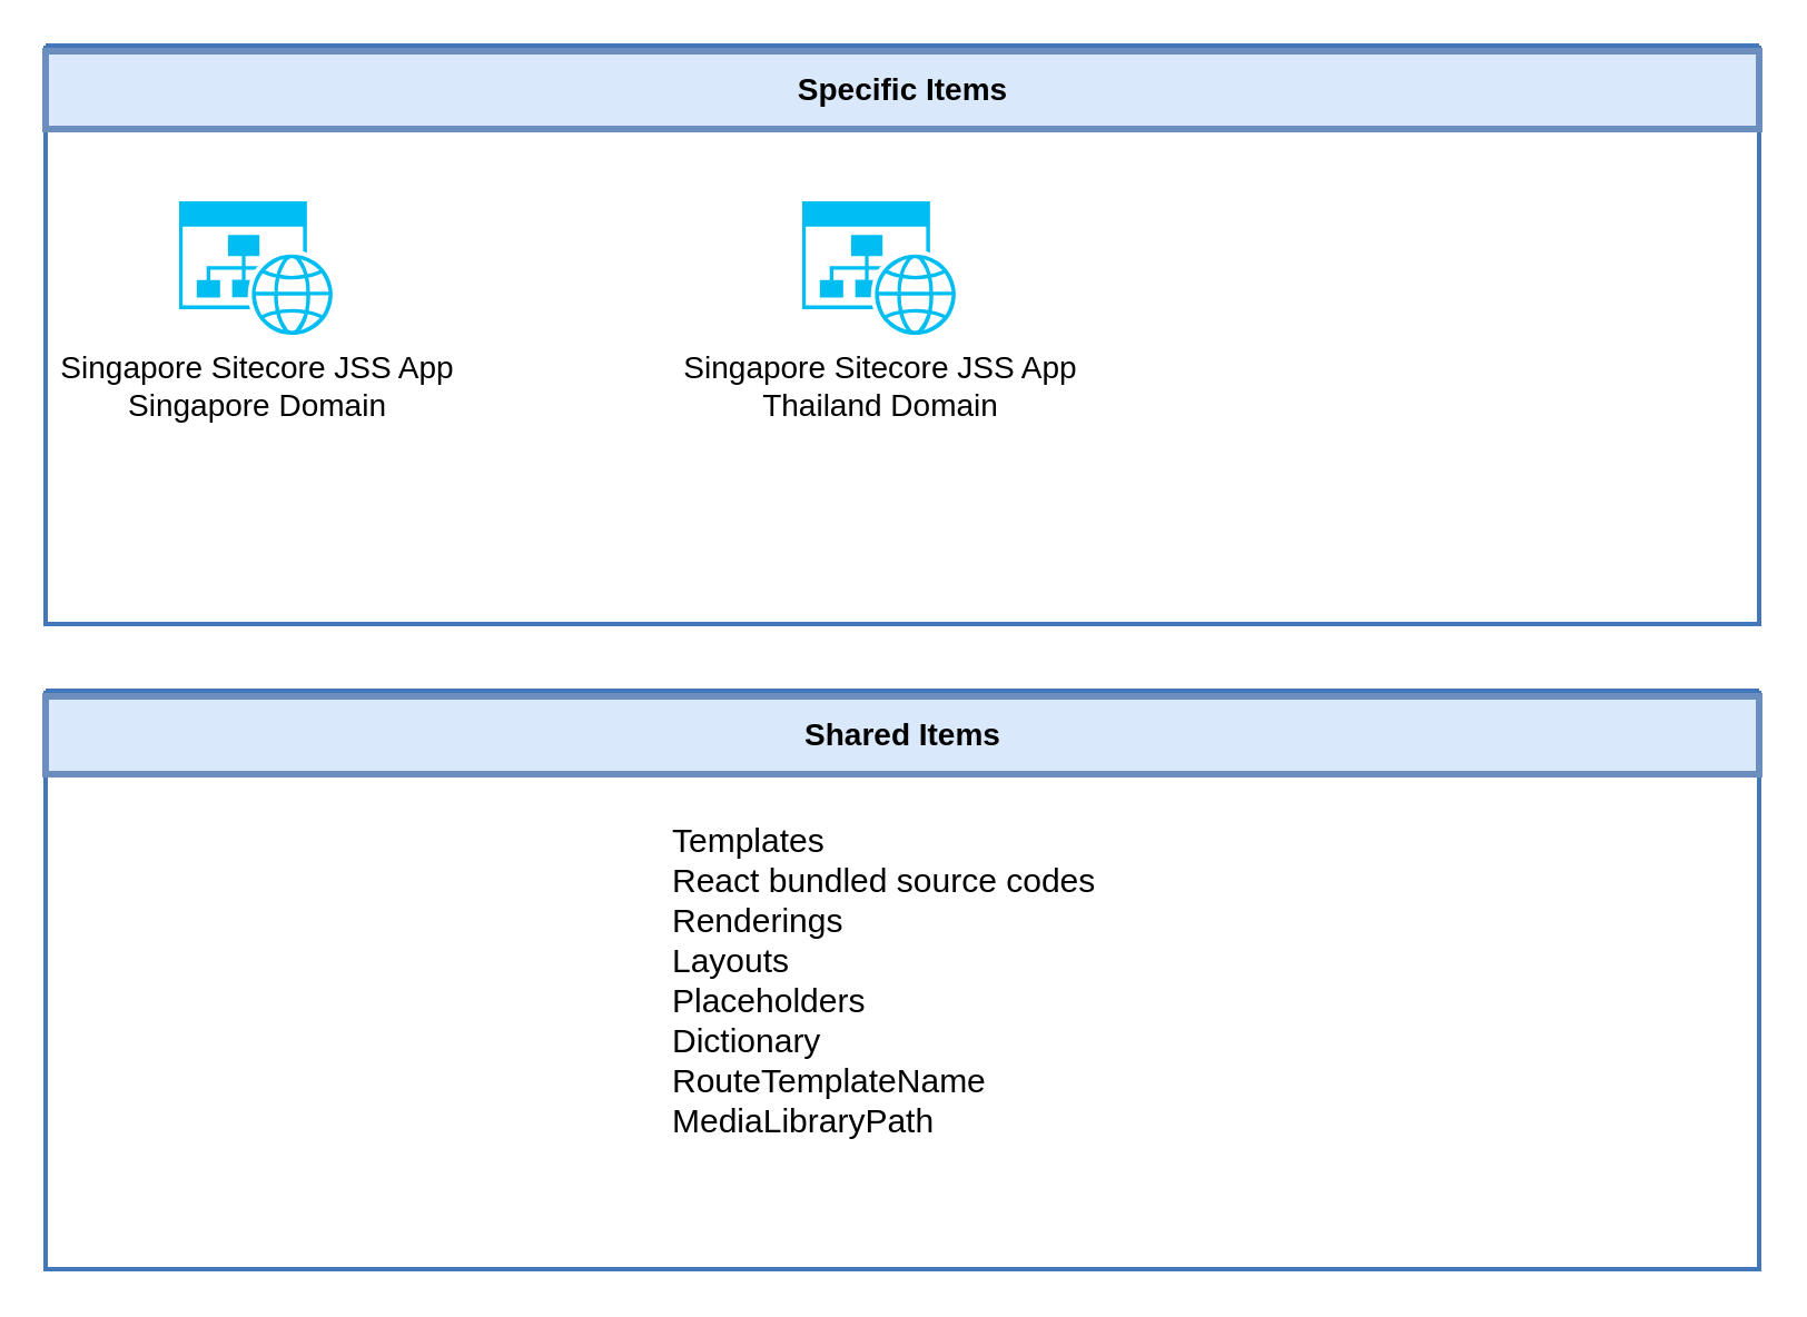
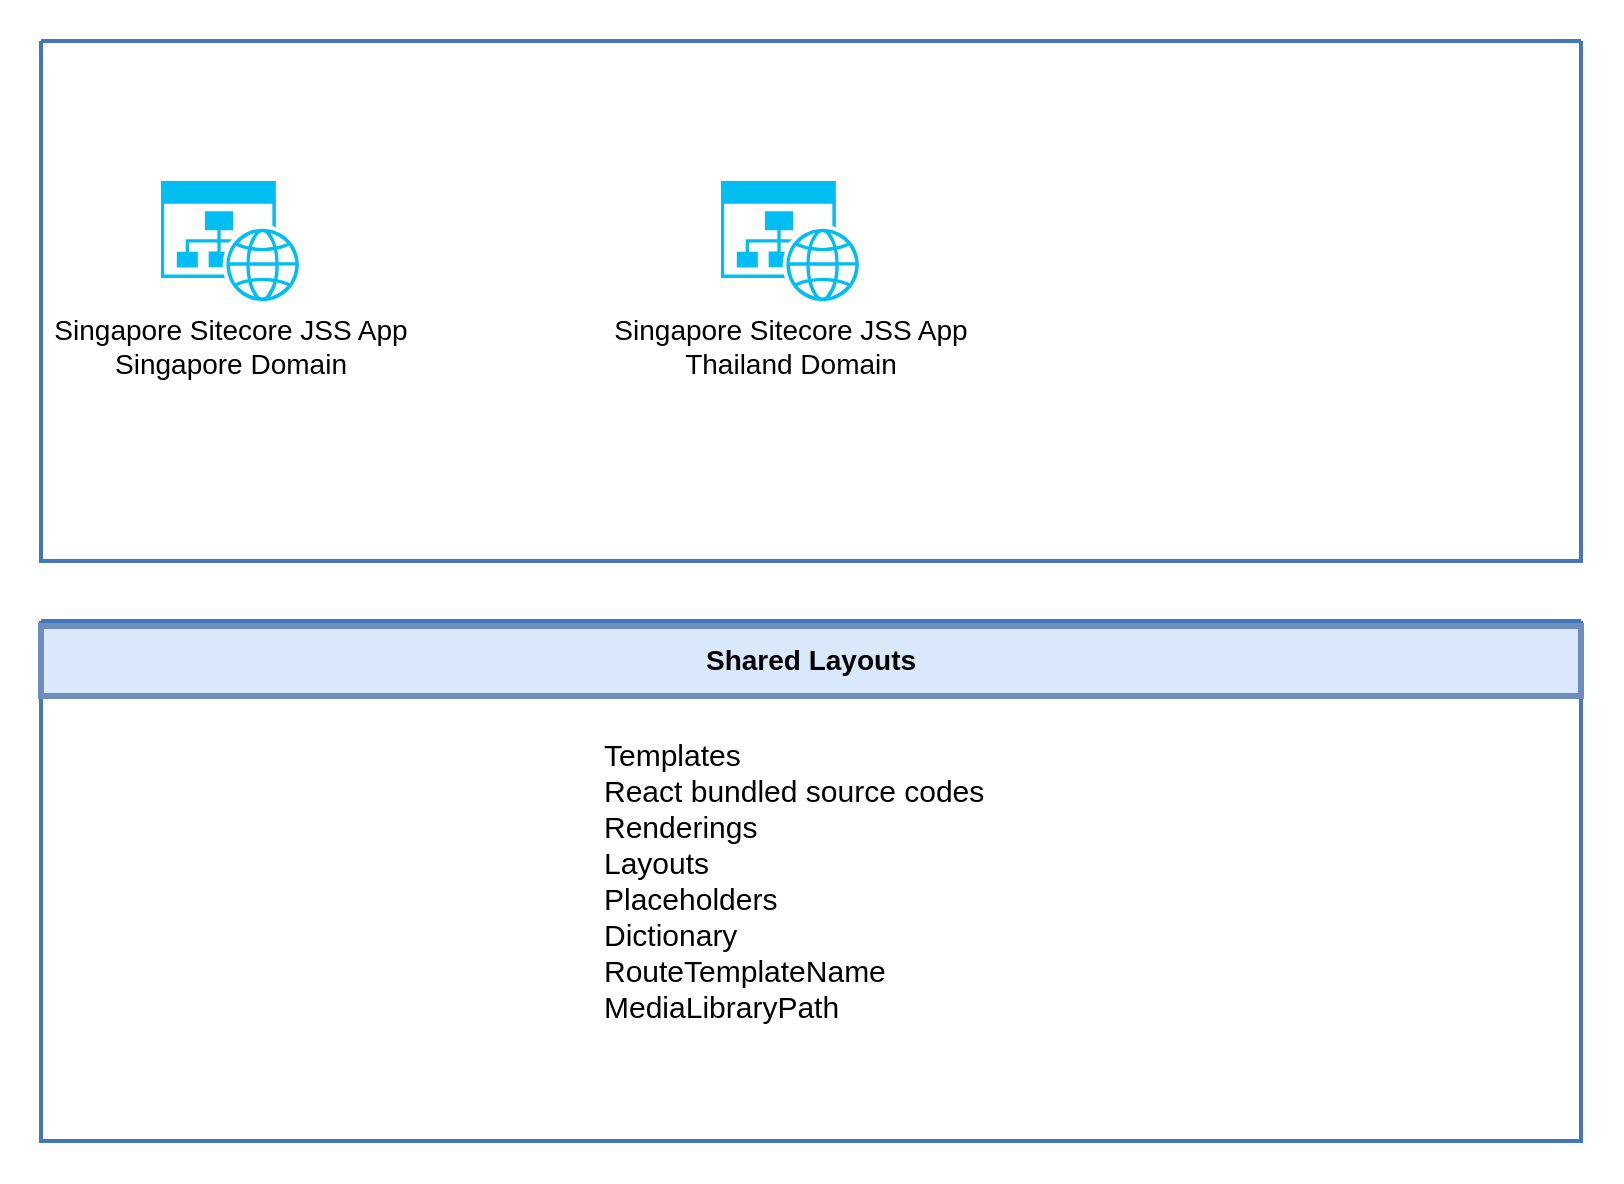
  <mxCell id="0" />
  <mxCell id="1" parent="0" />
  <mxCell id="2" value="" style="swimlane;shadow=0;labelBackgroundColor=#007FFF;strokeColor=#4277BB;fillColor=none;gradientColor=none;fontColor=#000000;align=right;collapsible=0;startSize=0;strokeWidth=2;swimlaneFillColor=none;" parent="1" vertex="1"><mxGeometry x="20" y="310" width="770" height="260" as="geometry" /></mxCell>
- <mxCell id="3" value="&lt;font style=&quot;font-size: 14px&quot;&gt;Shared Items&lt;/font&gt;" style="text;html=1;align=center;verticalAlign=middle;shadow=0;dashed=0;strokeColor=#6c8ebf;fillColor=#dae8fc;labelBackgroundColor=none;fontStyle=1;fontSize=12;spacingLeft=0;strokeWidth=3;" parent="2" vertex="1"><mxGeometry y="2.5" width="770" height="35" as="geometry" /></mxCell>
+ <mxCell id="3" value="&lt;font style=&quot;font-size: 14px&quot;&gt;Shared Layouts&lt;/font&gt;" style="text;html=1;align=center;verticalAlign=middle;shadow=0;dashed=0;strokeColor=#6c8ebf;fillColor=#dae8fc;labelBackgroundColor=none;fontStyle=1;fontSize=12;spacingLeft=0;strokeWidth=3;" parent="2" vertex="1"><mxGeometry y="2.5" width="770" height="35" as="geometry" /></mxCell>
  <mxCell id="4" value="&lt;font style=&quot;font-size: 15px&quot;&gt;Templates&lt;br&gt;React bundled source codes&lt;br&gt;&lt;/font&gt;&lt;div style=&quot;font-size: 15px&quot;&gt;Renderings&lt;/div&gt;&lt;div style=&quot;font-size: 15px&quot;&gt;Layouts&lt;/div&gt;&lt;div style=&quot;font-size: 15px&quot;&gt;Placeholders&lt;/div&gt;&lt;div style=&quot;font-size: 15px&quot;&gt;Dictionary&lt;/div&gt;&lt;div style=&quot;font-size: 15px&quot;&gt;RouteTemplateName&lt;/div&gt;&lt;div style=&quot;font-size: 15px&quot;&gt;MediaLibraryPath&lt;/div&gt;" style="text;html=1;align=left;verticalAlign=middle;resizable=0;points=[];autosize=1;" parent="2" vertex="1"><mxGeometry x="280" y="70" width="210" height="120" as="geometry" /></mxCell>
  <mxCell id="5" value="" style="swimlane;shadow=0;labelBackgroundColor=#007FFF;strokeColor=#4277BB;fillColor=none;gradientColor=none;fontColor=#000000;align=right;collapsible=0;startSize=0;strokeWidth=2;swimlaneFillColor=none;" parent="1" vertex="1"><mxGeometry x="20" y="20" width="770" height="260" as="geometry" /></mxCell>
- <mxCell id="6" value="&lt;font style=&quot;font-size: 14px&quot;&gt;Specific Items&lt;/font&gt;" style="text;html=1;align=center;verticalAlign=middle;shadow=0;dashed=0;strokeColor=#6c8ebf;fillColor=#dae8fc;labelBackgroundColor=none;fontStyle=1;fontSize=12;spacingLeft=0;strokeWidth=3;" parent="5" vertex="1"><mxGeometry y="2.5" width="770" height="35" as="geometry" /></mxCell>
  <mxCell id="7" value="&lt;span style=&quot;font-size: 14px ; background-color: rgb(255 , 255 , 255)&quot;&gt;Singapore Sitecore JSS App&lt;br&gt;Singapore Domain&lt;br&gt;&lt;/span&gt;" style="verticalLabelPosition=bottom;html=1;verticalAlign=top;align=center;strokeColor=none;fillColor=#00BEF2;shape=mxgraph.azure.website_generic;pointerEvents=1;" parent="5" vertex="1"><mxGeometry x="60" y="70" width="70" height="60" as="geometry" /></mxCell>
  <mxCell id="8" value="&lt;span style=&quot;font-size: 14px ; background-color: rgb(255 , 255 , 255)&quot;&gt;Singapore Sitecore JSS App&lt;br&gt;&lt;/span&gt;&lt;span style=&quot;font-size: 14px ; background-color: rgb(255 , 255 , 255)&quot;&gt;Thailand Domain&lt;br&gt;&lt;/span&gt;" style="verticalLabelPosition=bottom;html=1;verticalAlign=top;align=center;strokeColor=none;fillColor=#00BEF2;shape=mxgraph.azure.website_generic;pointerEvents=1;" parent="5" vertex="1"><mxGeometry x="340" y="70" width="70" height="60" as="geometry" /></mxCell>
